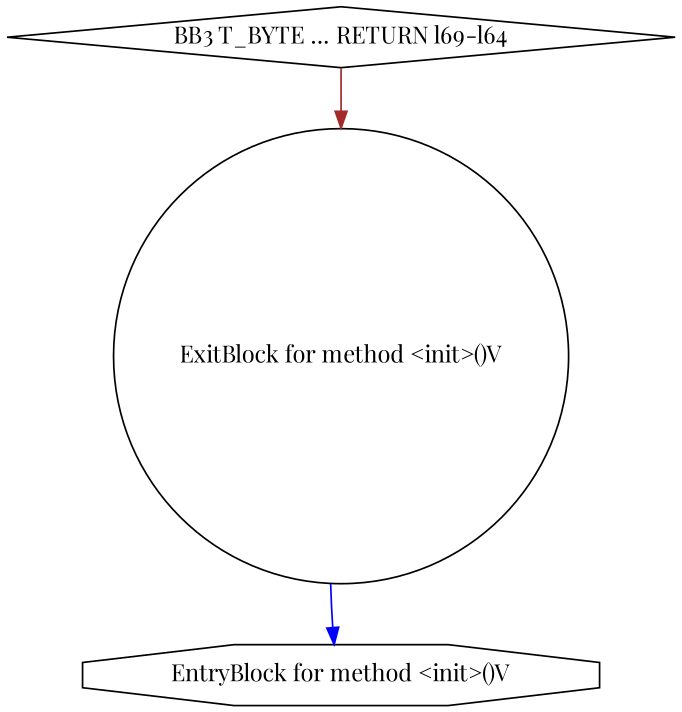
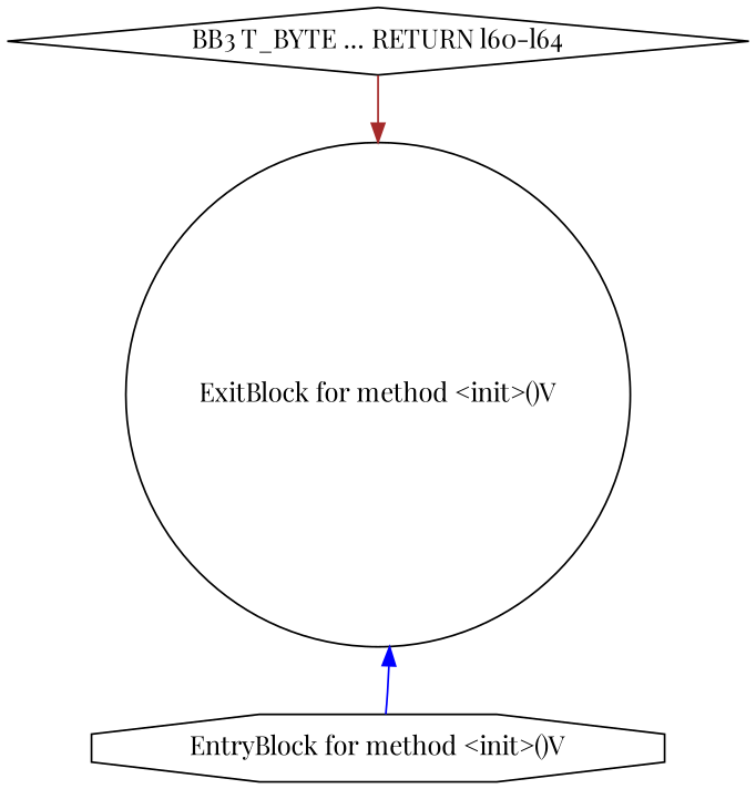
  digraph {
    fontname="Playfair Display"
    node [fontname="Playfair Display"]
    edge [fontname="Playfair Display"]
-   n1 [label="BB3 T_BYTE ... RETURN l69-l64" shape=diamond]
+   n1 [label="BB3 T_BYTE ... RETURN l60-l64" shape=diamond]
    n2 [label="ExitBlock for method <init>()V" shape=circle]
    n3 [label="EntryBlock for method <init>()V" shape=octagon]
    n1 -> n2 [color=brown]
-   n2 -> n3 [color=blue]
+   n3 -> n2 [color=blue]
  }
